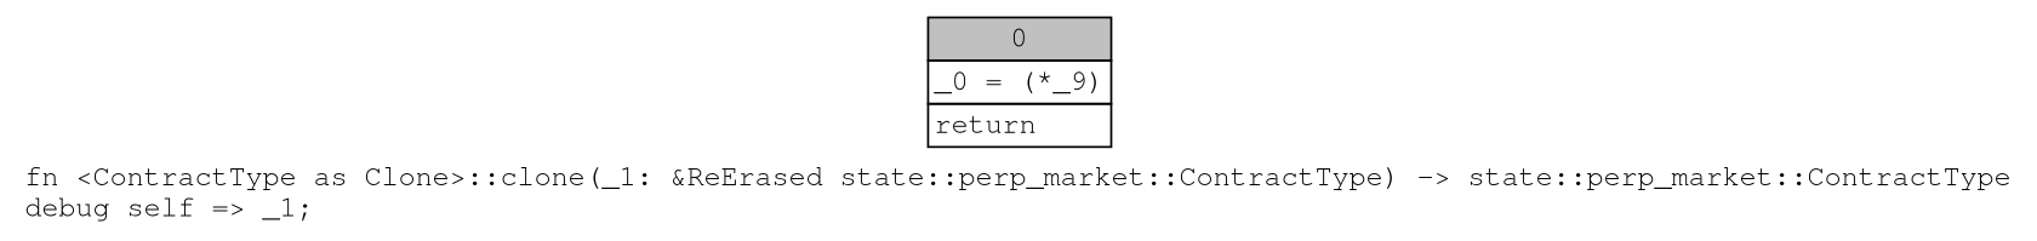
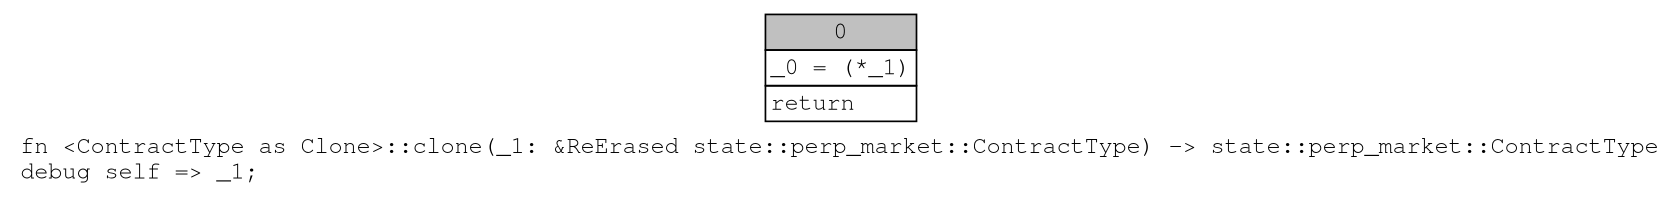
  digraph {
    fontname="Courier, monospace"
    label=<fn &lt;ContractType as Clone&gt;::clone(_1: &amp;ReErased state::perp_market::ContractType) -&gt; state::perp_market::ContractType<br align="left"/>debug self =&gt; _1;<br align="left"/>>
-   n1 [fontname="Courier, monospace" label=<<table border="0" cellborder="1" cellspacing="0"><tr><td bgcolor="gray" align="center" colspan="1">0</td></tr><tr><td align="left" balign="left">_0 = (*_9)<br/></td></tr><tr><td align="left">return</td></tr></table>> shape=none]
+   n1 [fontname="Courier, monospace" label=<<table border="0" cellborder="1" cellspacing="0"><tr><td bgcolor="gray" align="center" colspan="1">0</td></tr><tr><td align="left" balign="left">_0 = (*_1)<br/></td></tr><tr><td align="left">return</td></tr></table>> shape=none]
  }
